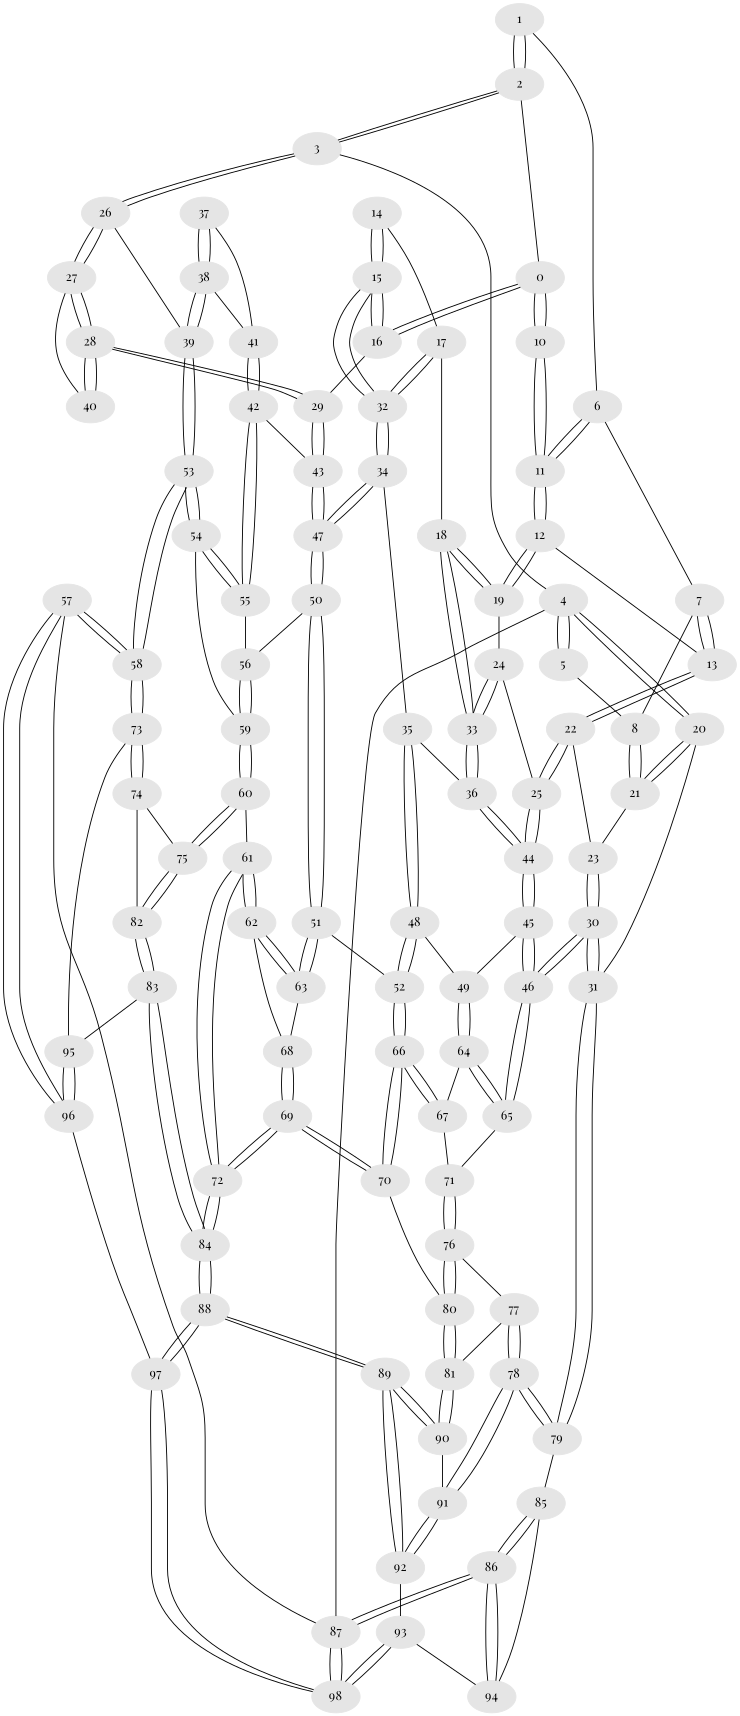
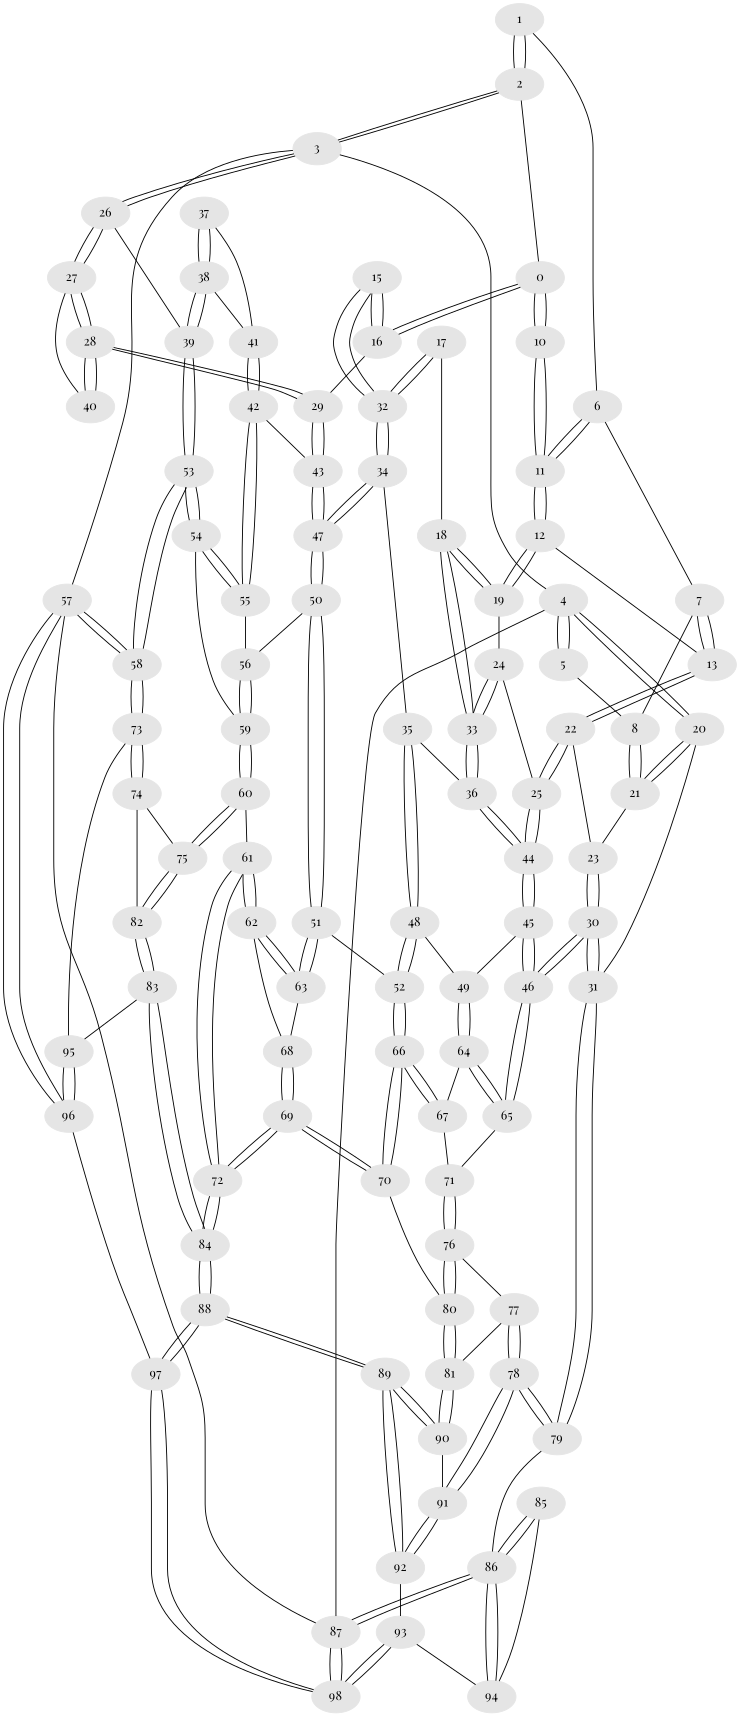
  graph {
    fontname="Playfair Display"
    node [color=gray90 fontname="Playfair Display" style=filled]
    edge [fontname="Playfair Display"]
    1
    2
    6
    3
    n5 [label=0]
    7
    11
    4
    26
    57
    10
    16
    5
    20
    87
    27
    39
    58
    96
    8
    21
    31
    98
    13
    12
    22
    23
    29
    19
    24
    25
-   14
    15
    17
    32
    18
    34
    43
    33
    36
    79
    30
    44
    46
    45
    28
    40
    53
    47
    65
    85
    35
    48
    50
    49
    52
    37
    38
    41
    42
    54
    55
    56
    64
    71
    51
    66
    67
    63
    59
    68
    70
    73
    60
    97
    74
    95
    61
    75
    62
    72
    82
    84
    69
    76
    80
    81
    77
    88
    83
    78
    91
    90
    92
    86
    94
    89
    93
    1 -- 2
    1 -- 2
    1 -- 6
    2 -- 3
    2 -- 3
    2 -- n5
    6 -- 7
    6 -- 11
    6 -- 11
    3 -- 4
    3 -- 26
    3 -- 26
+   3 -- 57
    n5 -- 10
    n5 -- 10
    n5 -- 16
    n5 -- 16
    7 -- 8
    7 -- 13
    7 -- 13
    11 -- 12
    11 -- 12
    4 -- 5
    4 -- 5
    4 -- 20
    4 -- 20
    4 -- 87
    26 -- 27
    26 -- 27
    26 -- 39
    57 -- 87
    57 -- 58
    57 -- 58
    57 -- 96
    57 -- 96
    10 -- 11
    10 -- 11
    16 -- 29
    5 -- 8
    20 -- 21
    20 -- 21
    20 -- 31
    87 -- 98
    87 -- 98
    27 -- 28
    27 -- 28
    27 -- 40
    39 -- 53
    39 -- 53
    58 -- 73
    58 -- 73
    96 -- 97
    8 -- 21
    8 -- 21
    21 -- 23
    31 -- 79
    31 -- 79
    13 -- 22
    13 -- 22
    12 -- 13
    12 -- 19
    12 -- 19
    22 -- 23
    22 -- 25
    22 -- 25
    23 -- 30
    23 -- 30
    29 -- 43
    29 -- 43
    19 -- 24
    24 -- 25
    24 -- 33
    24 -- 33
    25 -- 44
    25 -- 44
-   14 -- 15
-   14 -- 15
-   14 -- 17
    15 -- 16
    15 -- 16
    15 -- 32
    15 -- 32
    17 -- 32
    17 -- 32
    17 -- 18
    32 -- 34
    32 -- 34
    18 -- 19
    18 -- 19
    18 -- 33
    18 -- 33
    34 -- 47
    34 -- 47
    34 -- 35
    43 -- 47
    43 -- 47
    33 -- 36
    33 -- 36
    36 -- 44
    36 -- 44
-   79 -- 85
+   79 -- 86
    30 -- 31
    30 -- 31
    30 -- 46
    30 -- 46
    44 -- 45
    44 -- 45
    46 -- 65
    46 -- 65
    45 -- 46
    45 -- 46
    45 -- 49
    28 -- 29
    28 -- 29
    28 -- 40
    28 -- 40
    53 -- 58
    53 -- 58
    53 -- 54
    53 -- 54
    47 -- 50
    47 -- 50
    65 -- 71
    85 -- 86
    85 -- 86
    85 -- 94
    35 -- 36
    35 -- 48
    35 -- 48
    48 -- 49
    48 -- 52
    48 -- 52
    50 -- 56
    50 -- 51
    50 -- 51
    49 -- 64
    49 -- 64
    52 -- 66
    52 -- 66
    37 -- 38
    37 -- 38
    37 -- 41
    38 -- 39
    38 -- 39
    38 -- 41
    41 -- 42
    41 -- 42
    42 -- 43
    42 -- 55
    42 -- 55
    54 -- 55
    54 -- 55
    54 -- 59
    55 -- 56
    56 -- 59
    56 -- 59
    64 -- 65
    64 -- 65
    64 -- 67
    71 -- 76
    71 -- 76
    51 -- 52
    51 -- 63
    51 -- 63
    66 -- 67
    66 -- 67
    66 -- 70
    66 -- 70
    67 -- 71
    63 -- 68
    59 -- 60
    59 -- 60
    68 -- 69
    68 -- 69
    70 -- 80
    73 -- 74
    73 -- 74
    73 -- 95
    60 -- 61
    60 -- 75
    60 -- 75
    97 -- 98
    97 -- 98
    74 -- 75
    74 -- 82
    95 -- 96
    95 -- 96
    61 -- 62
    61 -- 62
    61 -- 72
    61 -- 72
    75 -- 82
    75 -- 82
    62 -- 63
    62 -- 63
    62 -- 68
    72 -- 84
    72 -- 84
    82 -- 83
    82 -- 83
    84 -- 88
    84 -- 88
    69 -- 70
    69 -- 70
    69 -- 72
    69 -- 72
    76 -- 80
    76 -- 80
    76 -- 77
    80 -- 81
    80 -- 81
    81 -- 90
    81 -- 90
    77 -- 81
    77 -- 78
    77 -- 78
    88 -- 97
    88 -- 97
    88 -- 89
    88 -- 89
    83 -- 95
    83 -- 84
    83 -- 84
    78 -- 79
    78 -- 79
    78 -- 91
    78 -- 91
    91 -- 92
    91 -- 92
    90 -- 91
    92 -- 93
    86 -- 87
    86 -- 87
    86 -- 94
    86 -- 94
    89 -- 90
    89 -- 90
    89 -- 92
    89 -- 92
    93 -- 98
    93 -- 98
    93 -- 94
  }
